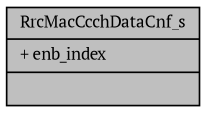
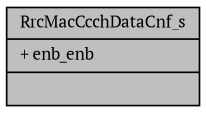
  digraph {
    fontname="PT Serif"
-   n1 [color=black fillcolor=grey75 fontcolor=black fontname="PT Serif" fontsize=10 height=0.2 label="{RrcMacCcchDataCnf_s\n|+ enb_index\l|}" shape=record style=filled width=0.4]
+   n1 [color=black fillcolor=grey75 fontcolor=black fontname="PT Serif" fontsize=10 height=0.2 label="{RrcMacCcchDataCnf_s\n|+ enb_enb\l|}" shape=record style=filled width=0.4]
  }
